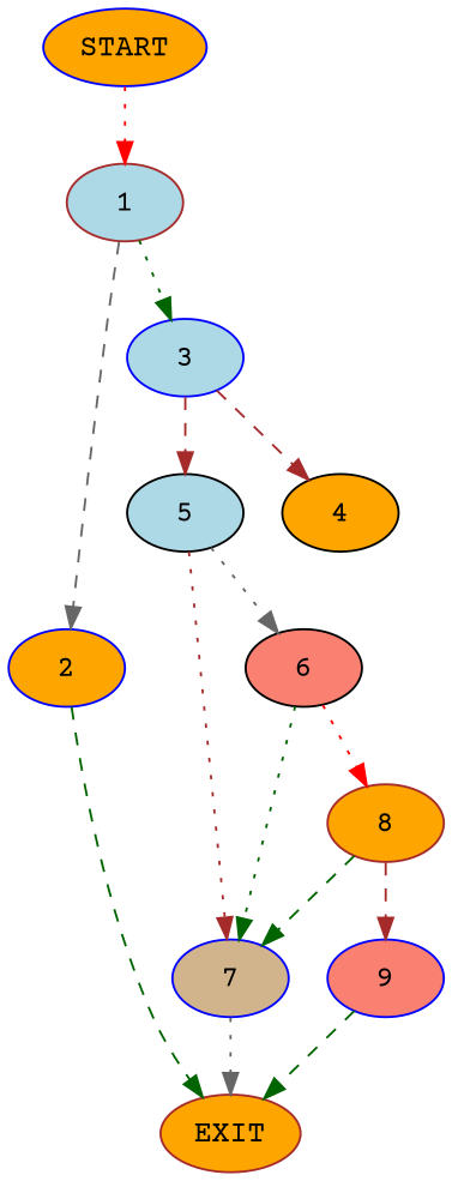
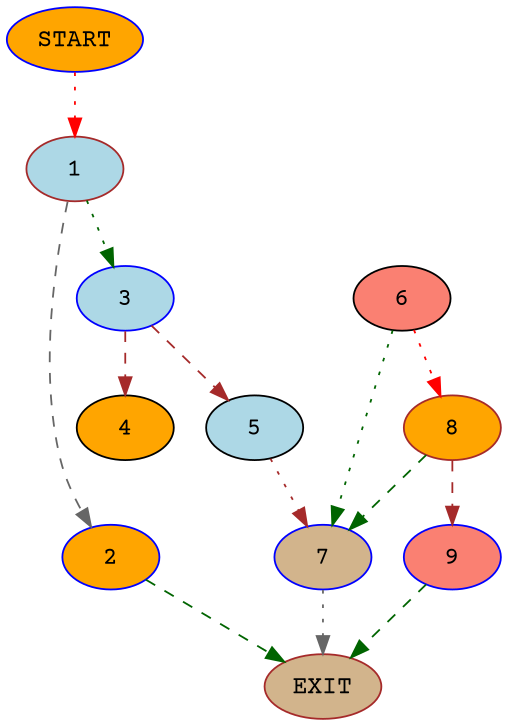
  digraph {
    fontname="Courier Prime"
    node [color=blue fillcolor=orange fontname="Courier Prime" style=filled]
    edge [color=darkgreen fontname="Courier Prime" style=dotted]
    n1 [label=START]
    1 [color=brown fillcolor=lightblue]
    2
    3 [fillcolor=lightblue]
-   n5 [color=brown label=EXIT]
+   n5 [color=brown fillcolor=tan label=EXIT]
    4 [color=black]
    5 [color=black fillcolor=lightblue]
    6 [color=black fillcolor=salmon]
    7 [fillcolor=tan]
    8 [color=brown]
    9 [fillcolor=salmon]
    n1 -> 1 [color=red]
    1 -> 2 [color=gray40 style=dashed]
    1 -> 3
    2 -> n5 [style=dashed]
    3 -> 4 [color=brown style=dashed]
    3 -> 5 [color=brown style=dashed]
-   5 -> 6 [color=gray40]
    5 -> 7 [color=brown]
    6 -> 7
    6 -> 8 [color=red]
    7 -> n5 [color=gray40]
    8 -> 7 [style=dashed]
    8 -> 9 [color=brown style=dashed]
    9 -> n5 [style=dashed]
  }
